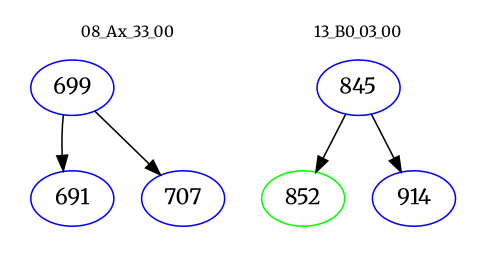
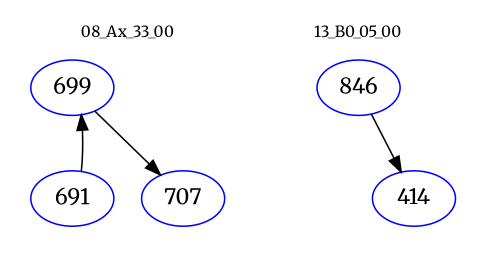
  digraph {
    fontname=Merriweather
    node [color=blue fontname=Merriweather]
    edge [color=black fontname=Merriweather]
    n1 [label=699]
    n2 [label=691]
    n3 [label=707]
-   n4 [label=845]
-   n5 [color=green label=852]
-   n6 [label=914]
+   n4 [label=846]
+   n6 [label=414]
    subgraph cluster_1 {
      color=white
      fontsize=10
      label="08_Ax_33_00"
      n1
      n2
      n3
    }
    subgraph cluster_2 {
      color=white
      fontsize=10
-     label="13_B0_03_00"
+     label="13_B0_05_00"
      n4
-     n5
      n6
    }
-   n1 -> n2
+   n2 -> n1
    n1 -> n3
-   n4 -> n5
    n4 -> n6
  }
